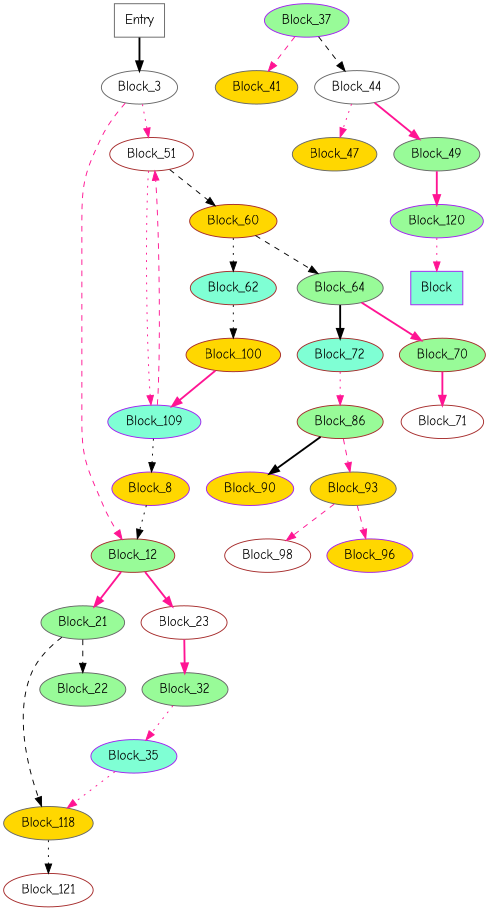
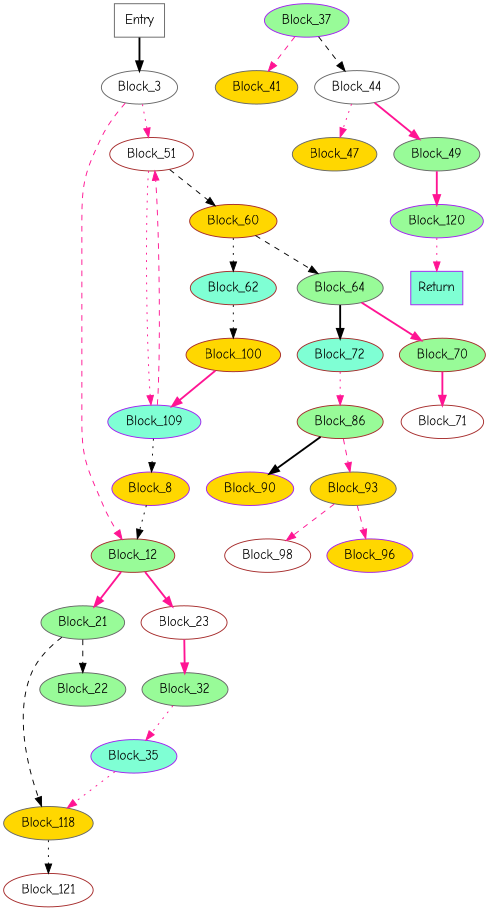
  digraph {
    fontname="Comic Neue"
    rankdir=TB
    node [color=gray40 fillcolor=palegreen fontname="Comic Neue" style=filled]
    edge [color=deeppink fontname="Comic Neue" style=dotted]
    n1 [fillcolor=white label=Entry shape=rect]
    n2 [fillcolor=white label=Block_3]
    n3 [color=brown label=Block_12]
    n4 [color=brown fillcolor=white label=Block_51]
    n5 [label=Block_21]
    n6 [color=brown fillcolor=white label=Block_23]
    n7 [color=brown fillcolor=gold label=Block_60]
    n8 [color=purple fillcolor=aquamarine label=Block_109]
    n9 [label=Block_22]
    n10 [fillcolor=gold label=Block_118]
    n11 [label=Block_32]
    n12 [color=brown fillcolor=aquamarine label=Block_62]
    n13 [label=Block_64]
    n14 [color=purple fillcolor=gold label=Block_8]
    Block_121 [color=brown fillcolor=white]
    n16 [color=purple fillcolor=aquamarine label=Block_35]
    n17 [color=brown fillcolor=gold label=Block_100]
    n18 [color=brown label=Block_70]
    n19 [color=brown fillcolor=aquamarine label=Block_72]
    n20 [color=purple label=Block_37]
    n21 [fillcolor=gold label=Block_41]
    n22 [fillcolor=white label=Block_44]
    n23 [fillcolor=gold label=Block_47]
    n24 [label=Block_49]
    n25 [color=purple label=Block_120]
-   n26 [color=purple fillcolor=aquamarine label=Block shape=rect]
+   n26 [color=purple fillcolor=aquamarine label=Return shape=rect]
    n27 [color=brown fillcolor=white label=Block_71]
    n28 [color=brown label=Block_86]
    n29 [color=purple fillcolor=gold label=Block_90]
    n30 [fillcolor=gold label=Block_93]
    n31 [color=purple fillcolor=gold label=Block_96]
    n32 [color=brown fillcolor=white label=Block_98]
    n1 -> n2 [color=black style=bold]
    n2 -> n3 [style=dashed]
    n2 -> n4
    n3 -> n5 [style=bold]
    n3 -> n6 [style=bold]
    n4 -> n7 [color=black style=dashed]
    n4 -> n8
    n5 -> n9 [color=black style=dashed]
    n5 -> n10 [color=black style=dashed]
    n6 -> n11 [style=bold]
    n7 -> n12 [color=black]
    n7 -> n13 [color=black style=dashed]
    n8 -> n4 [style=dashed]
    n8 -> n14 [color=black]
    n10 -> Block_121 [color=black]
    n11 -> n16
    n12 -> n17 [color=black]
    n13 -> n18 [style=bold]
    n13 -> n19 [color=black style=bold]
    n14 -> n3 [color=black]
    n16 -> n10
    n17 -> n8 [style=bold]
    n18 -> n27 [style=bold]
    n19 -> n28
    n20 -> n21 [style=dashed]
    n20 -> n22 [color=black style=dashed]
    n22 -> n23
    n22 -> n24 [style=bold]
    n24 -> n25 [style=bold]
    n25 -> n26
    n28 -> n29 [color=black style=bold]
    n28 -> n30 [style=dashed]
    n30 -> n31 [style=dashed]
    n30 -> n32 [style=dashed]
  }
